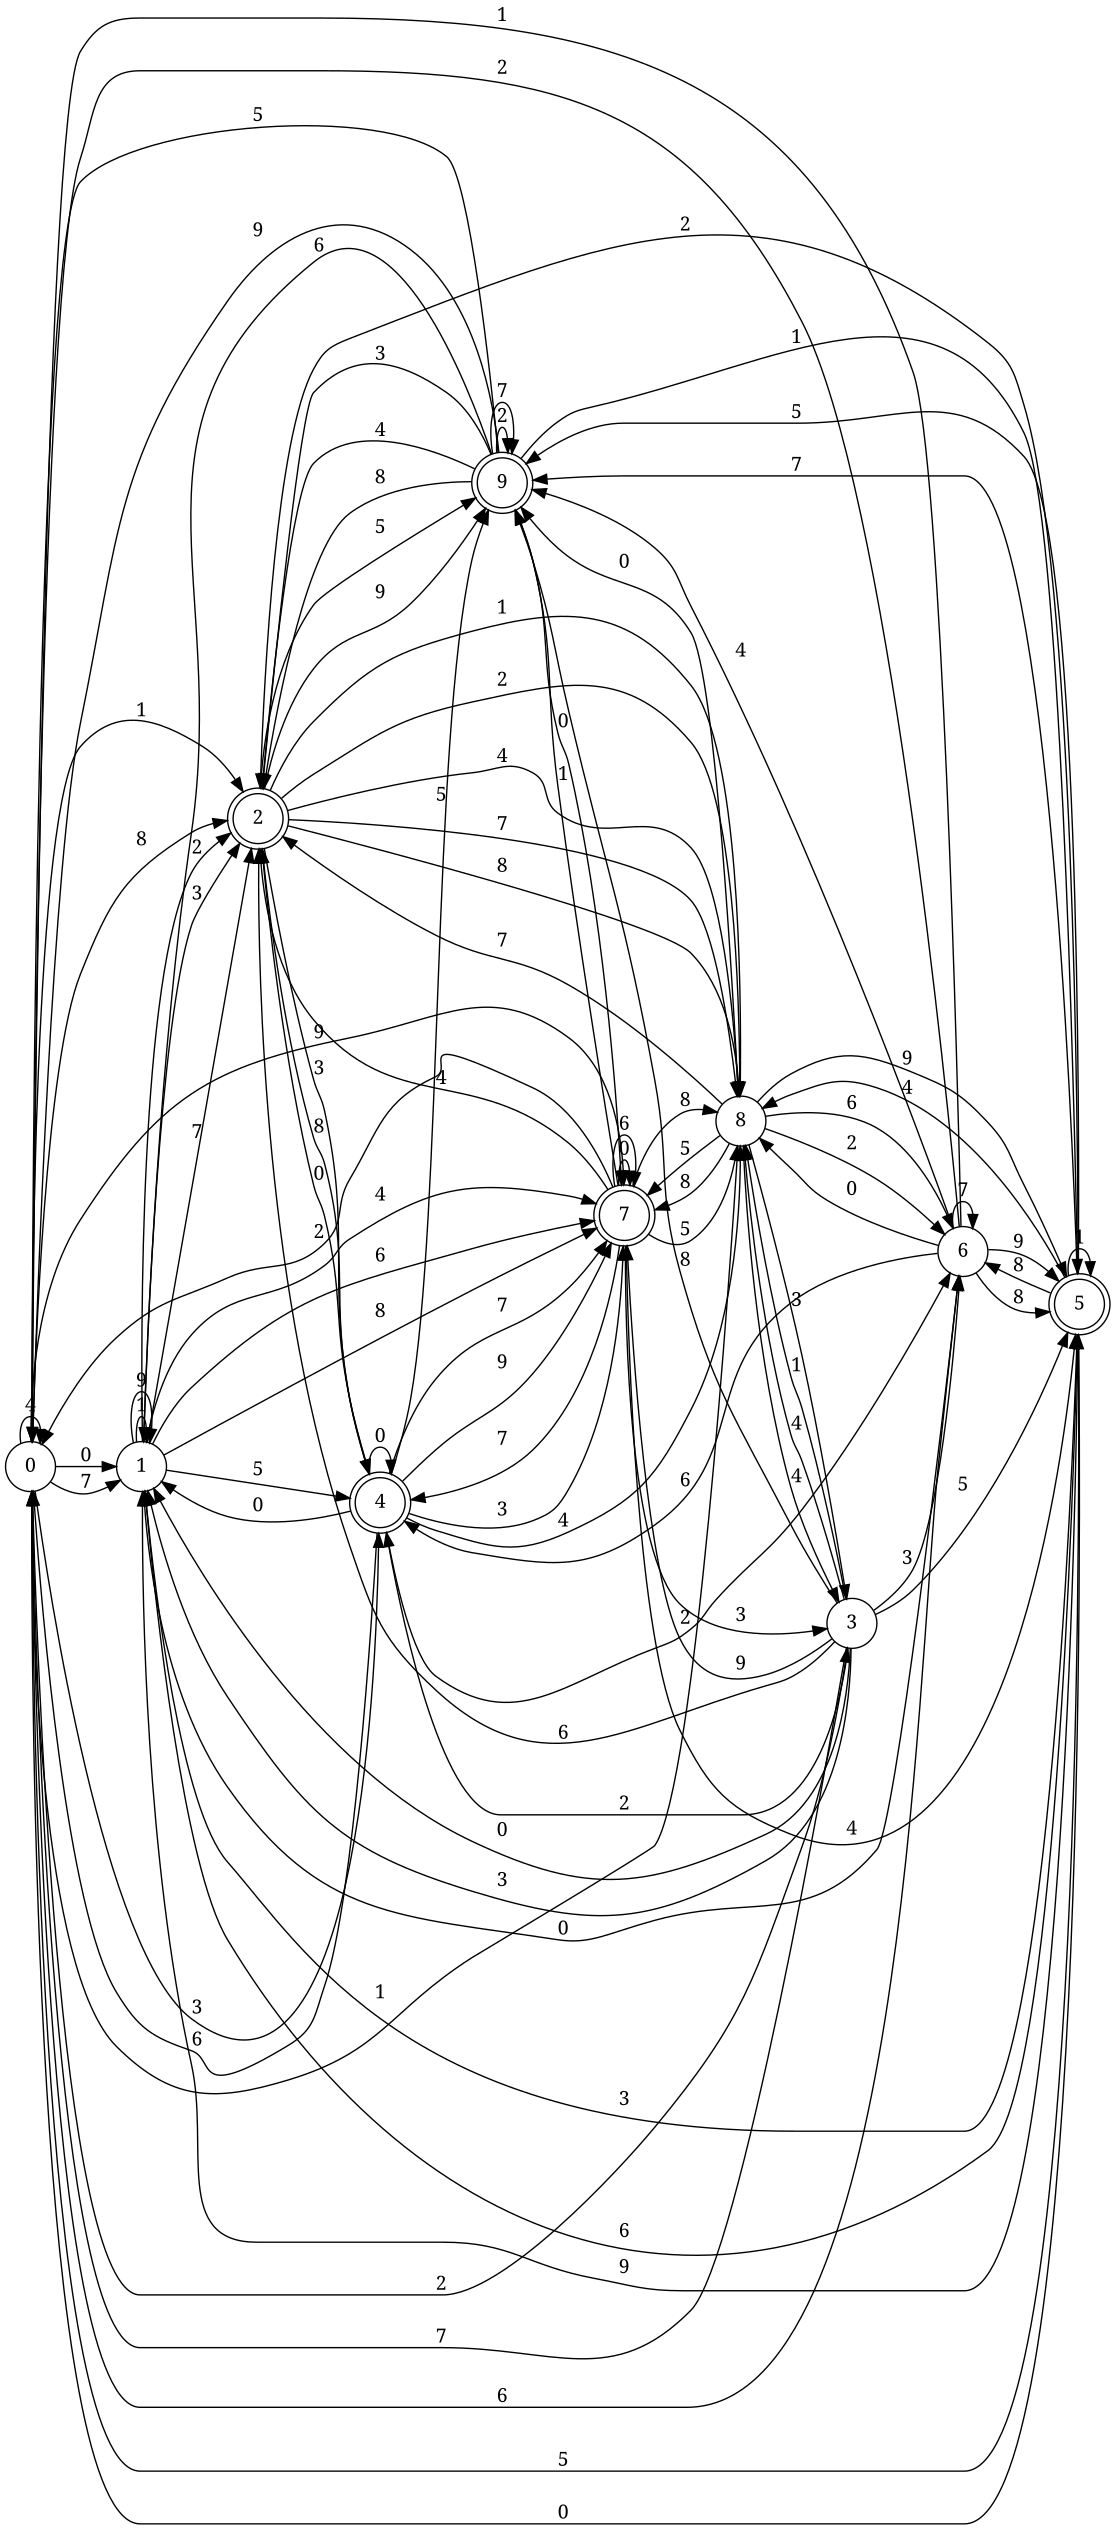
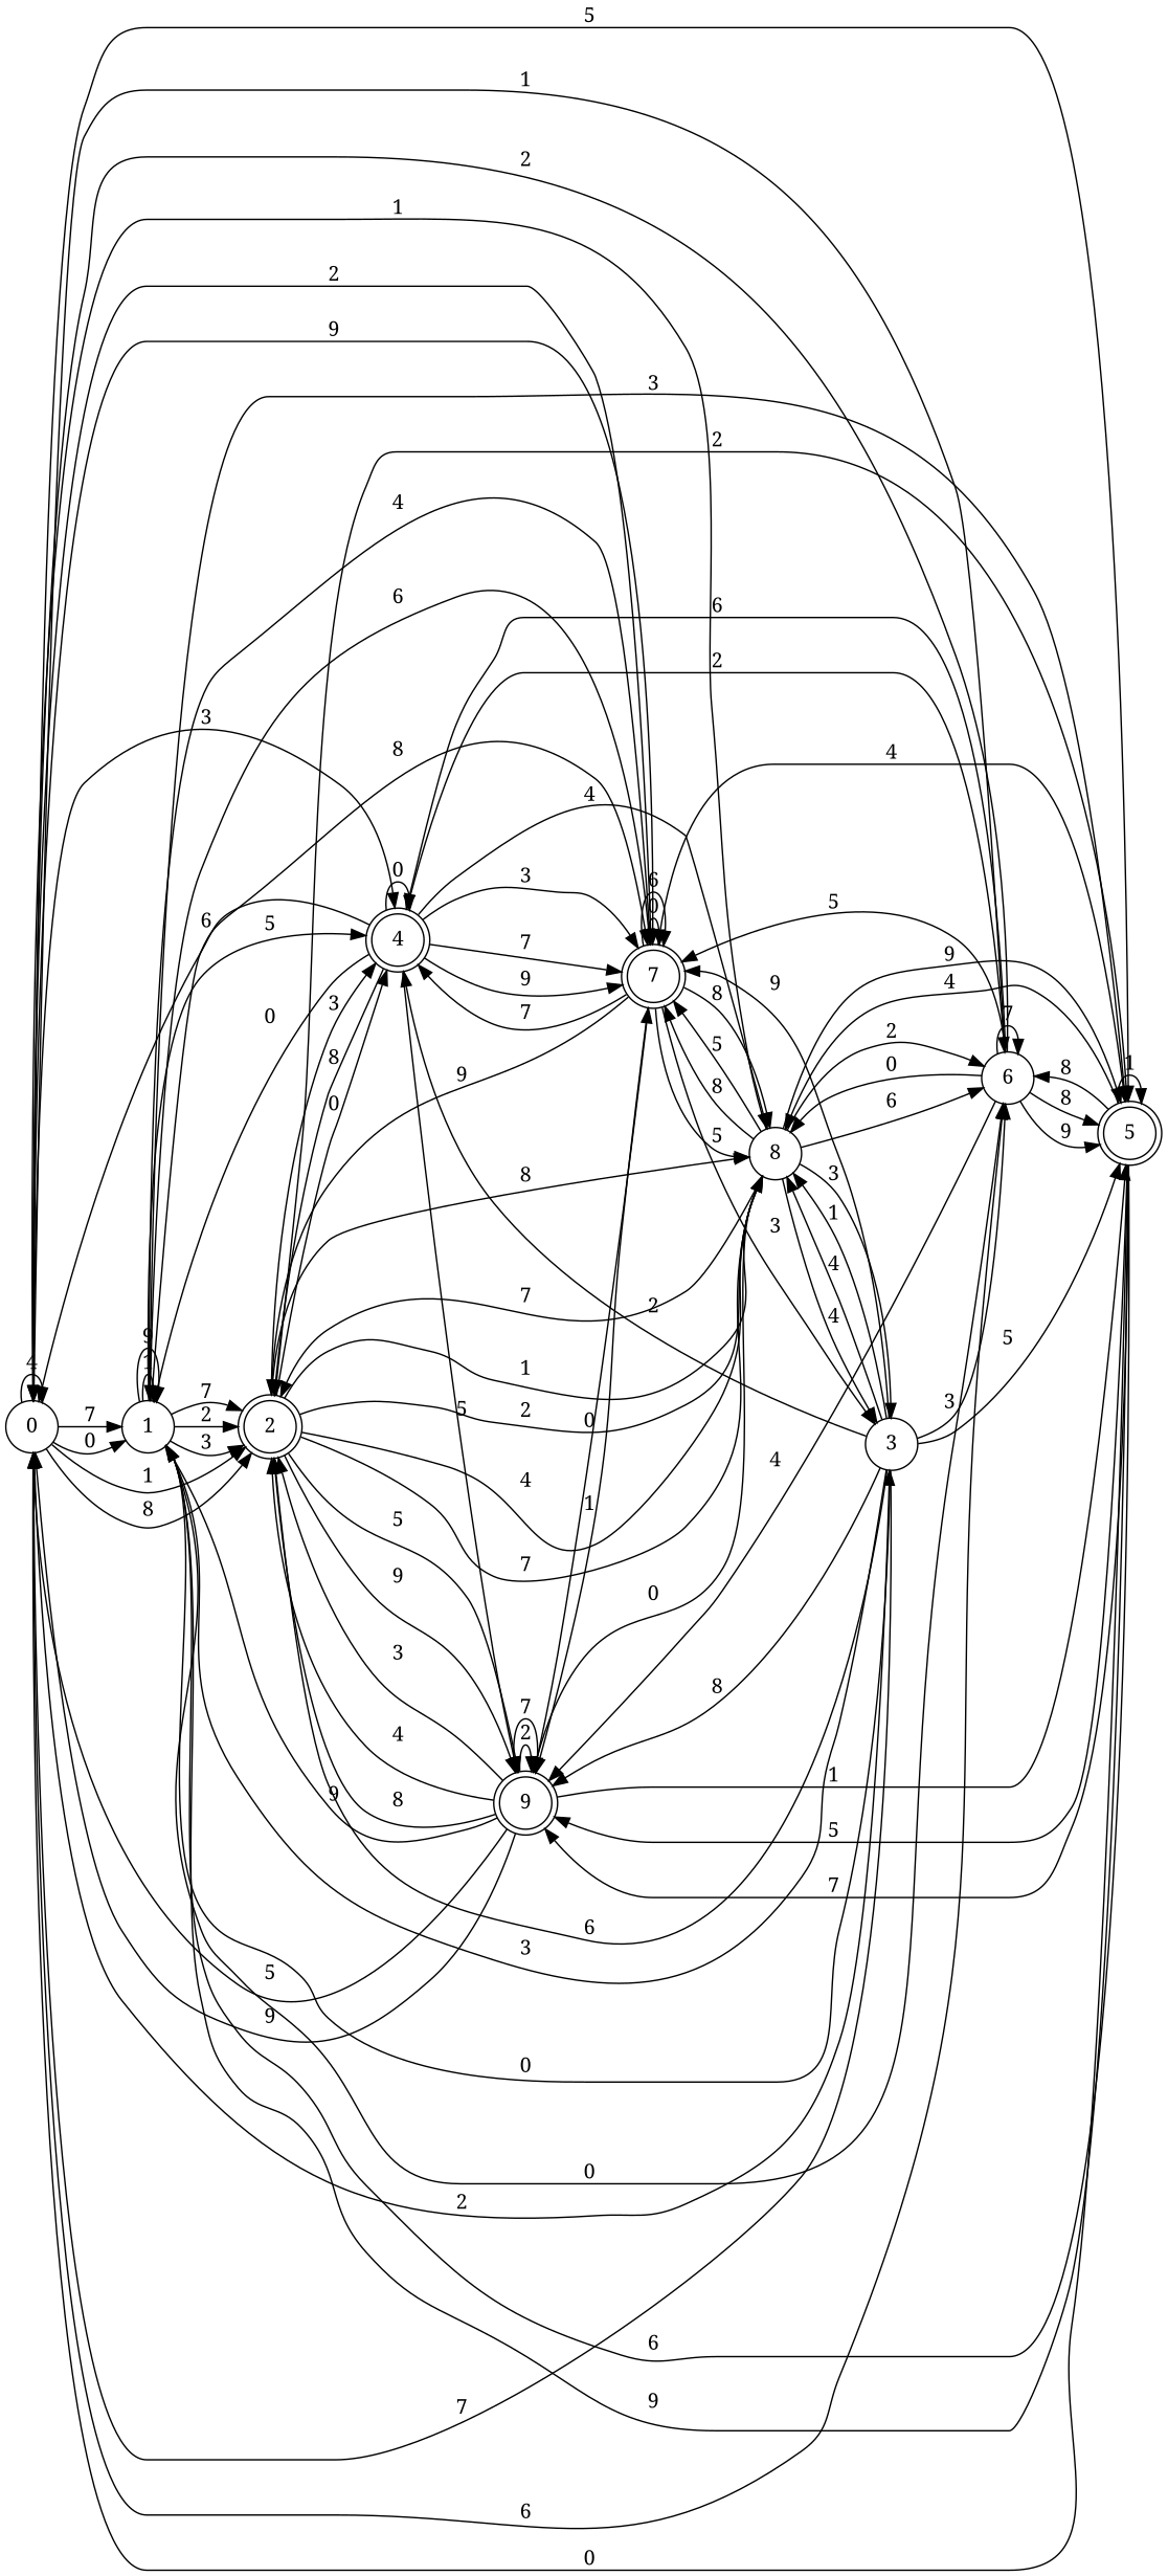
  digraph {
    fontname="Noto Serif"
    rankdir=LR
    node [fontname="Noto Serif" shape=circle]
    edge [fontname="Noto Serif"]
    n1 [label=0]
    n2 [label=1]
    n3 [label=2 shape=doublecircle]
    n4 [label=3]
    n5 [label=4 shape=doublecircle]
    n6 [label=5 shape=doublecircle]
    n7 [label=6]
    n8 [label=7 shape=doublecircle]
    n9 [label=8]
    n10 [label=9 shape=doublecircle]
    n1 -> n1 [label=4]
    n1 -> n2 [label=0]
    n1 -> n2 [label=7]
    n1 -> n3 [label=1]
    n1 -> n3 [label=8]
    n1 -> n4 [label=2]
    n1 -> n5 [label=3]
    n1 -> n6 [label=5]
    n1 -> n7 [label=6]
    n1 -> n8 [label=9]
    n2 -> n2 [label=1]
    n2 -> n2 [label=9]
    n2 -> n3 [label=2]
    n2 -> n3 [label=3]
    n2 -> n3 [label=7]
    n2 -> n5 [label=5]
    n2 -> n7 [label=0]
    n2 -> n8 [label=4]
    n2 -> n8 [label=6]
    n2 -> n8 [label=8]
    n3 -> n5 [label=0]
    n3 -> n5 [label=3]
    n3 -> n9 [label=1]
    n3 -> n9 [label=2]
    n3 -> n9 [label=4]
    n3 -> n9 [label=7]
    n3 -> n9 [label=8]
    n3 -> n10 [label=5]
    n3 -> n10 [label=9]
    n4 -> n1 [label=7]
    n4 -> n2 [label=0]
    n4 -> n2 [label=3]
    n4 -> n3 [label=6]
    n4 -> n5 [label=2]
    n4 -> n6 [label=5]
    n4 -> n7 [label=3]
    n4 -> n8 [label=9]
    n4 -> n9 [label=1]
    n4 -> n9 [label=4]
    n4 -> n10 [label=8]
    n5 -> n1 [label=6]
    n5 -> n2 [label=0]
    n5 -> n3 [label=8]
    n5 -> n5 [label=0]
    n5 -> n7 [label=2]
    n5 -> n8 [label=3]
    n5 -> n8 [label=7]
    n5 -> n8 [label=9]
    n5 -> n9 [label=4]
    n5 -> n10 [label=5]
    n6 -> n1 [label=0]
    n6 -> n2 [label=3]
    n6 -> n2 [label=6]
    n6 -> n2 [label=9]
    n6 -> n3 [label=2]
    n6 -> n6 [label=1]
    n6 -> n7 [label=8]
    n6 -> n9 [label=4]
    n6 -> n10 [label=5]
    n6 -> n10 [label=7]
    n7 -> n1 [label=1]
    n7 -> n1 [label=2]
    n7 -> n5 [label=6]
    n7 -> n6 [label=8]
    n7 -> n6 [label=9]
    n7 -> n7 [label=7]
+   n7 -> n8 [label=5]
    n7 -> n9 [label=0]
    n7 -> n10 [label=4]
    n8 -> n1 [label=2]
-   n8 -> n3 [label=4]
+   n8 -> n3 [label=9]
    n8 -> n4 [label=3]
    n8 -> n5 [label=7]
    n8 -> n6 [label=4]
    n8 -> n8 [label=0]
    n8 -> n8 [label=6]
    n8 -> n9 [label=5]
    n8 -> n9 [label=8]
    n8 -> n10 [label=1]
    n9 -> n1 [label=1]
    n9 -> n3 [label=7]
    n9 -> n4 [label=3]
    n9 -> n4 [label=4]
    n9 -> n6 [label=9]
    n9 -> n7 [label=2]
    n9 -> n7 [label=6]
    n9 -> n8 [label=5]
    n9 -> n8 [label=8]
    n9 -> n10 [label=0]
    n10 -> n1 [label=5]
    n10 -> n1 [label=9]
-   n10 -> n2 [label=6]
+   n10 -> n2 [label=9]
    n10 -> n3 [label=3]
    n10 -> n3 [label=4]
    n10 -> n3 [label=8]
    n10 -> n6 [label=1]
    n10 -> n8 [label=0]
    n10 -> n10 [label=2]
    n10 -> n10 [label=7]
  }
